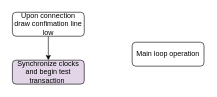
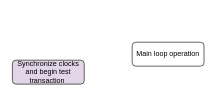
  <mxCell id="0" />
  <mxCell id="1" parent="0" />
- <mxCell id="2" style="edgeStyle=none;html=1;exitX=0.5;exitY=1;exitDx=0;exitDy=0;entryX=0.5;entryY=0;entryDx=0;entryDy=0;fontSize=11;" edge="1" parent="1" source="3" target="4"><mxGeometry relative="1" as="geometry" /></mxCell>
- <mxCell id="3" value="Upon connection draw confimation line low" style="rounded=1;whiteSpace=wrap;html=1;fontSize=12;glass=0;strokeWidth=1;shadow=0;" vertex="1" parent="1"><mxGeometry x="20" y="20" width="120" height="40" as="geometry" /></mxCell>
  <mxCell id="4" value="Synchronize clocks and begin test transaction&amp;nbsp;" style="rounded=1;whiteSpace=wrap;html=1;fontSize=12;glass=0;strokeWidth=1;shadow=0;fillColor=#e1d5e7;" vertex="1" parent="1"><mxGeometry x="20" y="100" width="120" height="40" as="geometry" /></mxCell>
  <mxCell id="5" value="Main loop operation" style="rounded=1;whiteSpace=wrap;html=1;fontSize=12;glass=0;strokeWidth=1;shadow=0;" vertex="1" parent="1"><mxGeometry x="220" y="70" width="120" height="40" as="geometry" /></mxCell>
